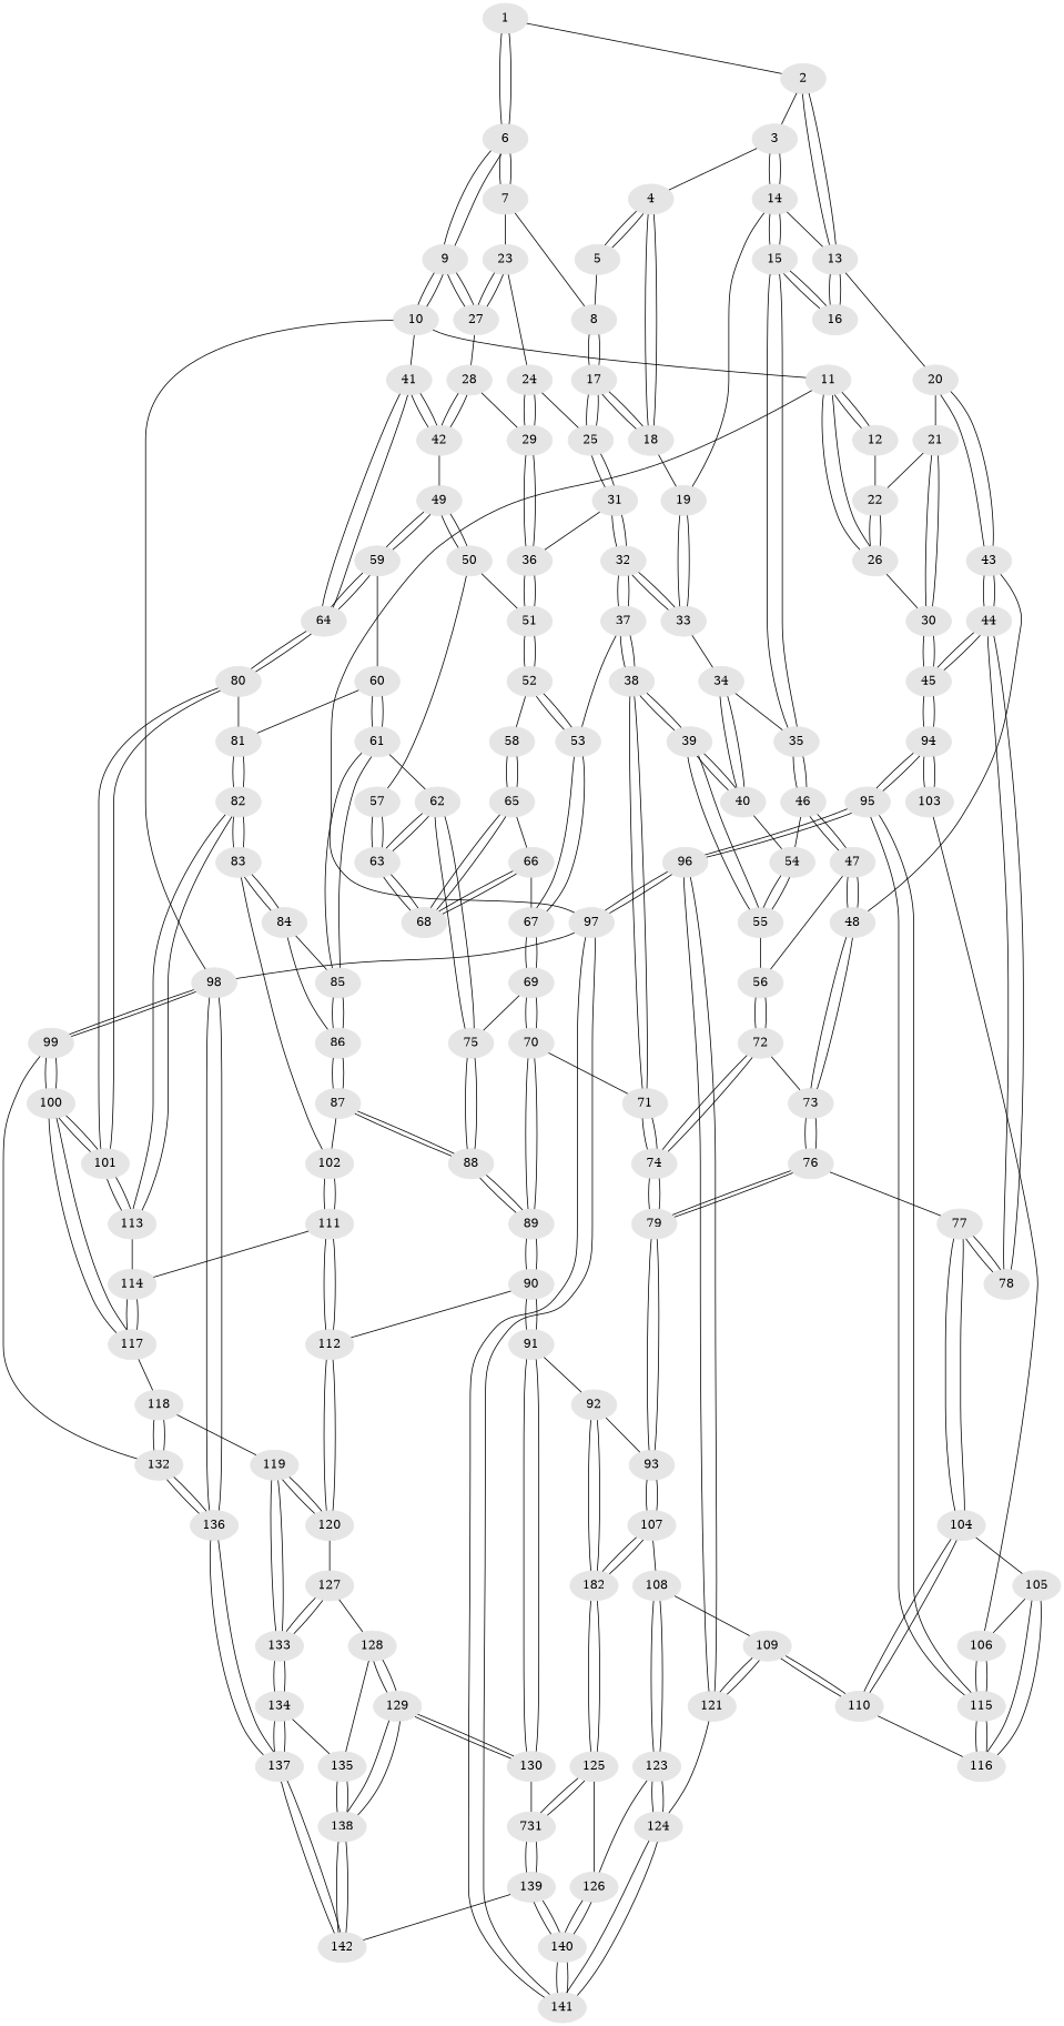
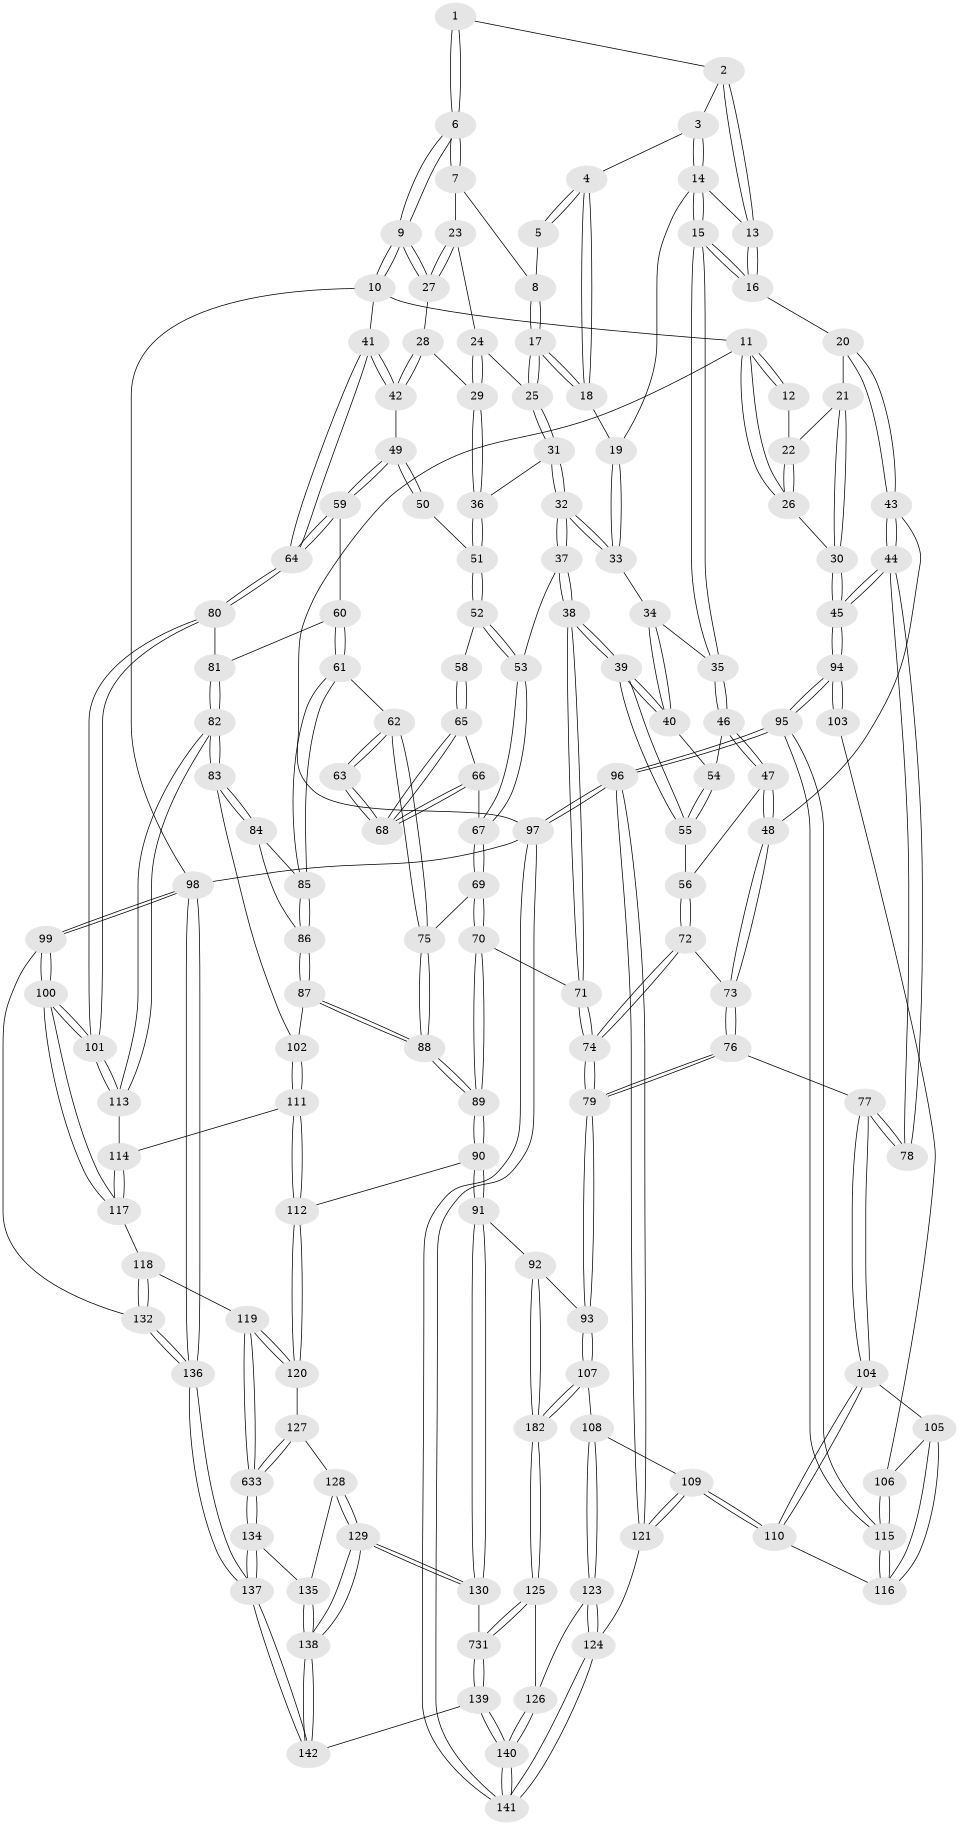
  graph {
    node [color=gray90 style=filled]
    1
    2
    6
    3
    13
    7
    9
    4
    14
    16
    5
    18
    15
    19
    8
    17
    23
    10
    27
    24
    25
    11
    41
    98
    28
    12
    26
    97
    42
    64
    99
    136
    22
    30
    141
    20
    35
    33
    46
    21
    43
    31
    34
    44
    48
    45
    29
    36
    32
    49
    51
    94
    37
    38
    53
    40
    54
    47
    52
    39
    71
    67
    55
    74
    56
    80
    50
    59
    78
    73
    95
    103
    72
    76
-   57
    60
    63
    58
    65
    69
    68
    66
    61
    81
    62
    85
    82
    75
    86
    88
    101
    70
    89
    90
    79
    77
    93
    104
    105
    110
    107
    113
    83
    84
    102
    114
    111
    87
    91
    112
    92
    130
    120
    n114 [label=182]
    n115 [label=731]
    125
    108
    96
    115
    106
    121
    116
    124
    100
    132
    137
    117
    118
    109
    123
    126
    127
    119
-   133
+   133 [label=633]
    134
    128
    140
    139
    129
    135
    138
    142
    1 -- 2
    1 -- 6
    1 -- 6
    2 -- 3
    2 -- 13
    2 -- 13
    6 -- 7
    6 -- 7
    6 -- 9
    6 -- 9
    3 -- 4
    3 -- 14
    3 -- 14
    13 -- 16
    13 -- 16
    7 -- 8
    7 -- 23
    9 -- 10
    9 -- 10
    9 -- 27
    9 -- 27
    4 -- 5
    4 -- 5
    4 -- 18
    4 -- 18
    14 -- 13
    14 -- 15
    14 -- 15
    14 -- 19
-   13 -- 20
+   16 -- 20
    5 -- 8
    18 -- 19
    15 -- 16
    15 -- 16
    15 -- 35
    15 -- 35
    19 -- 33
    19 -- 33
    8 -- 17
    8 -- 17
    17 -- 18
    17 -- 18
    17 -- 25
    17 -- 25
    23 -- 27
    23 -- 27
    23 -- 24
    10 -- 11
    10 -- 41
    10 -- 98
    27 -- 28
    24 -- 25
    24 -- 29
    24 -- 29
    25 -- 31
    25 -- 31
    11 -- 12
    11 -- 12
    11 -- 26
    11 -- 26
    11 -- 97
    41 -- 42
    41 -- 42
    41 -- 64
    41 -- 64
    98 -- 99
    98 -- 99
    98 -- 136
    98 -- 136
    28 -- 42
    28 -- 42
    28 -- 29
    12 -- 22
    26 -- 30
    97 -- 98
    97 -- 141
    97 -- 141
    42 -- 49
    64 -- 80
    64 -- 80
    99 -- 100
    99 -- 100
    99 -- 132
    136 -- 137
    136 -- 137
    22 -- 26
    22 -- 26
    30 -- 45
    30 -- 45
    20 -- 21
    20 -- 43
    20 -- 43
    35 -- 46
    35 -- 46
    33 -- 34
    46 -- 54
    46 -- 47
    46 -- 47
    21 -- 22
    21 -- 30
    21 -- 30
    43 -- 44
    43 -- 44
    43 -- 48
    31 -- 36
    31 -- 32
    31 -- 32
    34 -- 35
    34 -- 40
    34 -- 40
    44 -- 45
    44 -- 45
    44 -- 78
    44 -- 78
    48 -- 73
    48 -- 73
    45 -- 94
    45 -- 94
    29 -- 36
    29 -- 36
    36 -- 51
    36 -- 51
    32 -- 33
    32 -- 33
    32 -- 37
    32 -- 37
    49 -- 50
    49 -- 50
    49 -- 59
    49 -- 59
    51 -- 52
    51 -- 52
    94 -- 95
    94 -- 95
    94 -- 103
    94 -- 103
    37 -- 38
    37 -- 38
    37 -- 53
    38 -- 39
    38 -- 39
    38 -- 71
    38 -- 71
    53 -- 67
    53 -- 67
    40 -- 54
    54 -- 55
    54 -- 55
    47 -- 48
    47 -- 48
    47 -- 56
    52 -- 53
    52 -- 53
    52 -- 58
    39 -- 40
    39 -- 40
    39 -- 55
    39 -- 55
    71 -- 74
    71 -- 74
    67 -- 69
    67 -- 69
    55 -- 56
    74 -- 79
    74 -- 79
    56 -- 72
    56 -- 72
    80 -- 81
    80 -- 101
    80 -- 101
    50 -- 51
-   50 -- 57
    59 -- 64
    59 -- 64
    59 -- 60
    73 -- 76
    73 -- 76
    95 -- 96
    95 -- 96
    95 -- 115
    95 -- 115
    103 -- 106
    72 -- 74
    72 -- 74
    72 -- 73
    76 -- 79
    76 -- 79
    76 -- 77
-   57 -- 63
-   57 -- 63
    60 -- 61
    60 -- 61
    60 -- 81
    63 -- 68
    63 -- 68
    58 -- 65
    58 -- 65
    65 -- 68
    65 -- 68
    65 -- 66
    69 -- 75
    69 -- 70
    69 -- 70
    66 -- 67
    66 -- 68
    66 -- 68
    61 -- 62
    61 -- 85
    61 -- 85
    81 -- 82
    81 -- 82
    62 -- 63
    62 -- 63
    62 -- 75
    62 -- 75
    85 -- 86
    85 -- 86
    82 -- 113
    82 -- 113
    82 -- 83
    82 -- 83
    75 -- 88
    75 -- 88
    86 -- 87
    86 -- 87
    88 -- 89
    88 -- 89
    101 -- 113
    101 -- 113
    70 -- 71
    70 -- 89
    70 -- 89
    89 -- 90
    89 -- 90
    90 -- 91
    90 -- 91
    90 -- 112
    79 -- 93
    79 -- 93
    77 -- 78
    77 -- 78
    77 -- 104
    77 -- 104
    93 -- 107
    93 -- 107
    104 -- 105
    104 -- 110
    104 -- 110
    105 -- 106
    105 -- 116
    105 -- 116
    110 -- 116
    107 -- n114
    107 -- n114
    107 -- 108
    113 -- 114
    83 -- 84
    83 -- 84
    83 -- 102
    84 -- 85
    84 -- 86
    102 -- 111
    102 -- 111
    114 -- 117
    114 -- 117
    111 -- 114
    111 -- 112
    111 -- 112
    87 -- 88
    87 -- 88
    87 -- 102
    91 -- 92
    91 -- 130
    91 -- 130
    112 -- 120
    112 -- 120
    92 -- 93
    92 -- n114
    92 -- n114
    130 -- n115
    120 -- 127
    n114 -- 125
    n114 -- 125
    n115 -- 139
    n115 -- 139
    125 -- n115
    125 -- n115
    125 -- 126
    108 -- 109
    108 -- 123
    108 -- 123
    96 -- 97
    96 -- 97
    96 -- 121
    96 -- 121
    115 -- 116
    115 -- 116
    106 -- 115
    106 -- 115
    121 -- 124
    124 -- 141
    124 -- 141
    100 -- 101
    100 -- 101
    100 -- 117
    100 -- 117
    132 -- 136
    132 -- 136
    137 -- 142
    137 -- 142
    117 -- 118
    118 -- 132
    118 -- 132
    118 -- 119
    109 -- 110
    109 -- 110
    109 -- 121
    109 -- 121
    123 -- 124
    123 -- 124
    123 -- 126
    126 -- 140
    126 -- 140
    127 -- 133
    127 -- 133
    127 -- 128
    119 -- 120
    119 -- 120
    119 -- 133
    119 -- 133
    133 -- 134
    133 -- 134
    134 -- 137
    134 -- 137
    134 -- 135
    128 -- 129
    128 -- 129
    128 -- 135
    140 -- 141
    140 -- 141
    139 -- 140
    139 -- 140
    139 -- 142
    129 -- 130
    129 -- 130
    129 -- 138
    129 -- 138
    135 -- 138
    135 -- 138
    138 -- 142
    138 -- 142
  }
